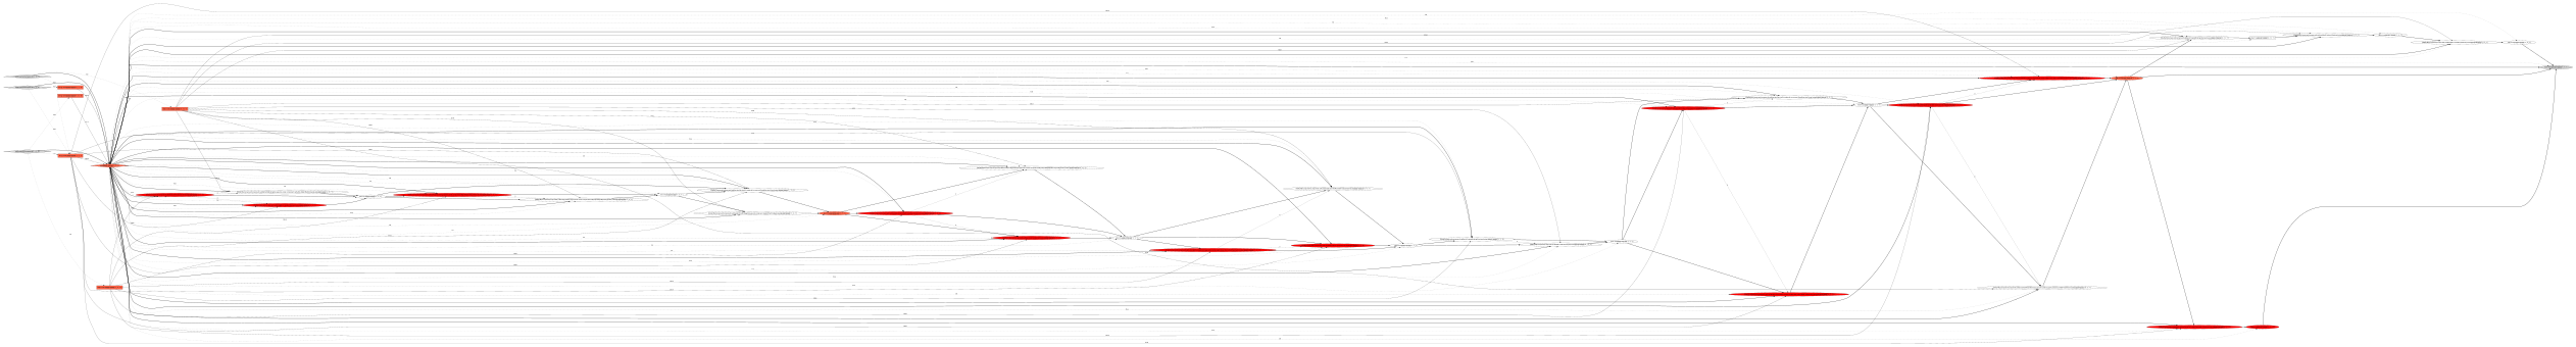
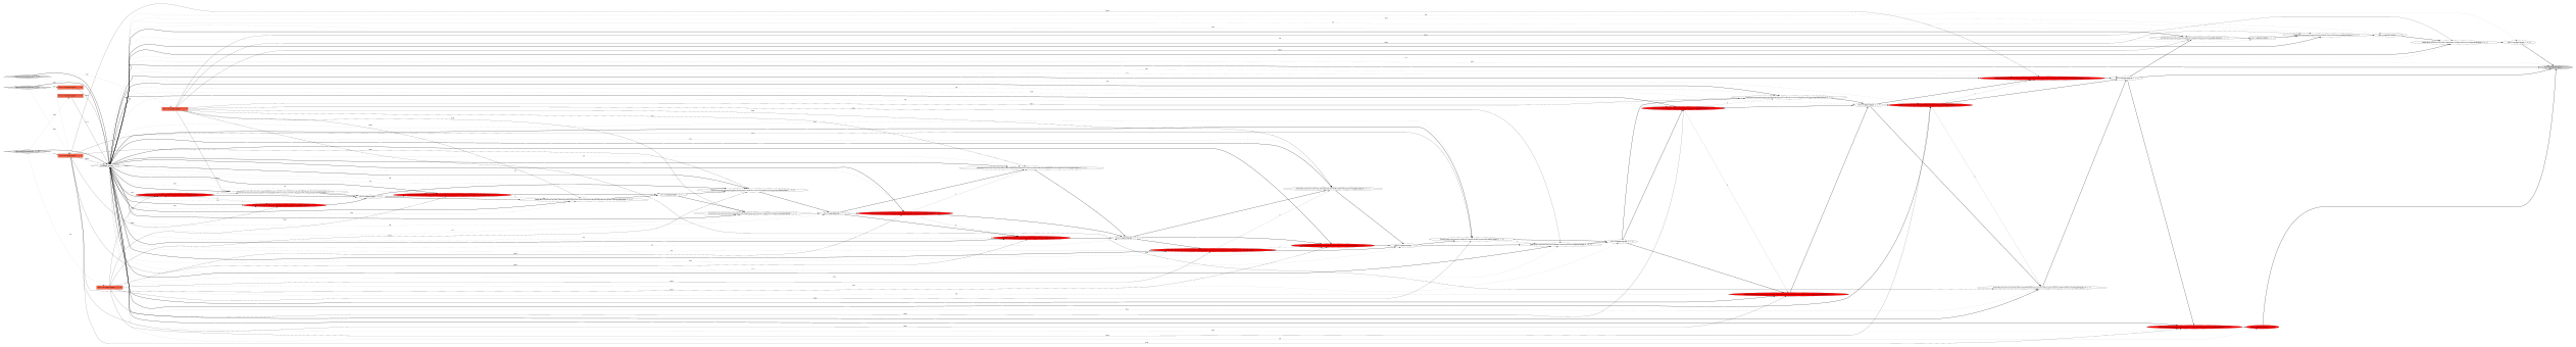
  digraph {
    fontname=Inter
    rankdir=LR
    node [fillcolor=white fontname=Inter shape=ellipse style=filled]
    edge [fontname=Inter style=bold]
    n1 [fillcolor=lightgray label="setPropertyOnComponent['0', '1', '0']" shape=diamond]
    n2 [fillcolor=tomato label="String name@@@2@@@['1', '1', '1']" shape=box]
-   n3 [fillcolor=tomato label="name@@@3@@@['1', '1', '1']" shape=diamond]
+   n3 [label="name@@@3@@@['1', '1', '1']" shape=diamond]
    n4 [fillcolor=tomato label="String name@@@2@@@['0', '1', '0']" shape=box]
    n5 [fillcolor=red label="((NettyComponent)component).setUseGlobalSslContextParameters((boolean)value)@@@18@@@['0', '1', '0']"]
    n6 [label="((NettyComponent)component).setExecutorService((io.netty.util.concurrent.EventExecutorGroup)value)@@@6@@@['1', '1', '0']"]
    n7 [fillcolor=red label="((NettyComponent)component).setSslContextParameters((org.apache.camel.support.jsse.SSLContextParameters)value)@@@16@@@['0', '1', '0']"]
    n8 [fillcolor=red label="((NettyComponent)component).setLazyStartProducer((boolean)value)@@@10@@@['0', '1', '0']"]
    n9 [fillcolor=red label="((NettyComponent)component).setMaximumPoolSize((int)value)@@@8@@@['0', '1', '0']"]
    n10 [fillcolor=red label="((NettyComponent)component).setConfiguration((org.apache.camel.component.netty.NettyConfiguration)value)@@@14@@@['0', '1', '0']"]
    n11 [fillcolor=red label="((NettyComponent)component).setBridgeErrorHandler((boolean)value)@@@4@@@['0', '1', '0']"]
    n12 [label="((NettyComponent)component).setBasicPropertyBinding((boolean)value)@@@12@@@['1', '1', '0']"]
    n13 [label="return true@@@23@@@['0', '0', '1']"]
    n14 [label="((NettyHttpComponent)component).setBridgeErrorHandler((boolean)value)@@@24@@@['0', '0', '1']"]
-   n15 [fillcolor=tomato label="return true@@@19@@@['1', '1', '1']"]
+   n15 [label="return true@@@19@@@['1', '1', '1']"]
    n16 [fillcolor=lightgray label="return false@@@26@@@['1', '1', '1']"]
    n17 [label="((NettyHttpComponent)component).setBasicPropertyBinding((boolean)value)@@@20@@@['0', '0', '1']"]
    n18 [label="((NettyHttpComponent)component).setLazyStartProducer((boolean)value)@@@22@@@['0', '0', '1']"]
    n19 [label="((NettyHttpComponent)component).setMaximumPoolSize((int)value)@@@14@@@['0', '0', '1']"]
    n20 [label="return true@@@15@@@['1', '1', '1']"]
-   n21 [fillcolor=tomato label="return true@@@9@@@['1', '1', '1']"]
+   n21 [label="return true@@@9@@@['1', '1', '1']"]
    n22 [fillcolor=red label="((NettyComponent)component).setBridgeErrorHandler((boolean)value)@@@18@@@['1', '0', '0']"]
    n23 [fillcolor=red label="((NettyComponent)component).setUseGlobalSslContextParameters((boolean)value)@@@10@@@['1', '0', '0']"]
    n24 [fillcolor=red label="((NettyComponent)component).setMaximumPoolSize((int)value)@@@4@@@['1', '0', '0']"]
    n25 [fillcolor=red label="((NettyComponent)component).setSslContextParameters((org.apache.camel.support.jsse.SSLContextParameters)value)@@@12@@@['1', '0', '0']"]
    n26 [fillcolor=red label="((NettyComponent)component).setConfiguration((org.apache.camel.component.netty.NettyConfiguration)value)@@@6@@@['1', '0', '0']"]
    n27 [fillcolor=red label="((NettyComponent)component).setLazyStartProducer((boolean)value)@@@16@@@['1', '0', '0']"]
    n28 [label="return true@@@13@@@['1', '1', '1']"]
    n29 [label="return true@@@7@@@['1', '0', '1']"]
    n30 [label="((NettyHttpComponent)component).setHeaderFilterStrategy((org.apache.camel.spi.HeaderFilterStrategy)value)@@@8@@@['0', '0', '1']"]
    n31 [label="return true@@@17@@@['1', '1', '1']"]
    n32 [label="((NettyHttpComponent)component).setSslContextParameters((org.apache.camel.support.jsse.SSLContextParameters)value)@@@18@@@['0', '0', '1']"]
    n33 [label="((NettyHttpComponent)component).setSecurityConfiguration((org.apache.camel.component.netty.http.NettyHttpSecurityConfiguration)value)@@@10@@@['0', '0', '1']"]
    n34 [label="return true@@@21@@@['0', '0', '1']" shape=box]
    n35 [label="((NettyHttpComponent)component).setNettyHttpBinding((org.apache.camel.component.netty.http.NettyHttpBinding)value)@@@4@@@['0', '0', '1']"]
    n36 [label="return true@@@5@@@['1', '1', '1']"]
    n37 [label="return true@@@11@@@['1', '1', '1']"]
    n38 [label="return true@@@25@@@['0', '0', '1']"]
    n39 [label="((NettyHttpComponent)component).setUseGlobalSslContextParameters((boolean)value)@@@12@@@['0', '0', '1']"]
    n40 [label="((NettyHttpComponent)component).setExecutorService((io.netty.util.concurrent.EventExecutorGroup)value)@@@16@@@['0', '0', '1']"]
    n41 [label="((NettyHttpComponent)component).setConfiguration((org.apache.camel.component.netty.http.NettyHttpConfiguration)value)@@@6@@@['0', '0', '1']"]
    n42 [fillcolor=red label="return true@@@19@@@['0', '1', '0']"]
    n43 [fillcolor=tomato label="String name@@@2@@@['1', '0', '0']" shape=box]
    n44 [fillcolor=tomato label="Object value@@@2@@@['1', '0', '0']" shape=box]
    n45 [fillcolor=lightgray label="setPropertyOnComponent['0', '0', '1']" shape=diamond]
    n46 [fillcolor=tomato label="Object value@@@2@@@['0', '0', '1']" shape=box]
    n47 [fillcolor=lightgray label="setPropertyOnComponent['1', '0', '0']" shape=diamond]
    n1 -> n2 [label=true style=dotted]
    n1 -> n3
    n1 -> n4 [label=true style=dotted]
    n2 -> n3 [label=name style=solid]
    n2 -> n5 [label=value style=solid]
    n2 -> n6 [label=value style=solid]
    n2 -> n7 [label=value style=solid]
    n2 -> n8 [label=value style=solid]
    n2 -> n9 [label=value style=solid]
    n2 -> n10 [label=value style=solid]
    n2 -> n11 [label=value style=solid]
    n2 -> n12 [label=value style=solid]
    n3 -> n5 [label=true style=dotted]
    n3 -> n5
    n3 -> n6
    n3 -> n6 [label=true style=dotted]
    n3 -> n7 [label=true style=dotted]
    n3 -> n7
    n3 -> n8 [label=true style=dotted]
    n3 -> n8
    n3 -> n9 [label=true style=dotted]
    n3 -> n9
    n3 -> n10
    n3 -> n10 [label=true style=dotted]
    n3 -> n11
    n3 -> n11 [label=true style=dotted]
    n3 -> n12 [label=true style=dotted]
    n3 -> n12
    n3 -> n13 [label=true style=dotted]
    n3 -> n14
    n3 -> n14 [label=true style=dotted]
    n3 -> n15 [label=true style=dotted]
    n3 -> n16 [label=true style=dotted]
    n3 -> n16
    n3 -> n17 [label=true style=dotted]
    n3 -> n17
    n3 -> n18
    n3 -> n18 [label=true style=dotted]
    n3 -> n19
    n3 -> n19 [label=true style=dotted]
    n3 -> n20 [label=true style=dotted]
    n3 -> n21 [label=true style=dotted]
    n3 -> n22
    n3 -> n22 [label=true style=dotted]
    n3 -> n23
    n3 -> n23 [label=true style=dotted]
    n3 -> n24 [label=true style=dotted]
    n3 -> n24
    n3 -> n25 [label=true style=dotted]
    n3 -> n25
    n3 -> n26
    n3 -> n26 [label=true style=dotted]
    n3 -> n27
    n3 -> n27 [label=true style=dotted]
    n3 -> n28 [label=true style=dotted]
    n3 -> n29 [label=true style=dotted]
    n3 -> n30 [label=true style=dotted]
    n3 -> n30
    n3 -> n31 [label=true style=dotted]
    n3 -> n32
    n3 -> n32 [label=true style=dotted]
    n3 -> n33
    n3 -> n33 [label=true style=dotted]
    n3 -> n34 [label=true style=dotted]
    n3 -> n35 [label=true style=dotted]
    n3 -> n35
    n3 -> n36 [label=true style=dotted]
    n3 -> n37 [label=true style=dotted]
    n3 -> n38 [label=true style=dotted]
    n3 -> n39 [label=true style=dotted]
    n3 -> n39
    n3 -> n40
    n3 -> n40 [label=true style=dotted]
    n3 -> n41 [label=true style=dotted]
    n3 -> n41
    n3 -> n42 [label=true style=dotted]
    n4 -> n3 [label=name style=solid]
    n5 -> n42
    n6 -> n21
    n7 -> n15
    n8 -> n28
    n9 -> n37
    n10 -> n31
    n11 -> n36
    n12 -> n19 [label=0 style=dashed]
    n12 -> n20
    n13 -> n14
    n14 -> n38
    n15 -> n5
    n15 -> n16
    n15 -> n17
    n17 -> n34
    n18 -> n13
    n19 -> n20
    n20 -> n10
    n20 -> n27
    n20 -> n40
    n21 -> n9
    n21 -> n23
    n21 -> n33
    n22 -> n7 [label=0 style=dashed]
    n22 -> n15
    n22 -> n32 [label=0 style=dashed]
    n23 -> n9 [label=0 style=dashed]
    n23 -> n33 [label=0 style=dashed]
    n23 -> n37
    n24 -> n11 [label=0 style=dashed]
    n24 -> n35 [label=0 style=dashed]
    n24 -> n36
    n25 -> n8 [label=0 style=dashed]
    n25 -> n28
    n25 -> n39 [label=0 style=dashed]
    n26 -> n29
    n26 -> n41 [label=0 style=dashed]
    n27 -> n10 [label=0 style=dashed]
    n27 -> n31
    n27 -> n40 [label=0 style=dashed]
    n28 -> n12
    n28 -> n19
    n29 -> n6
    n29 -> n30
    n30 -> n21
    n31 -> n7
    n31 -> n22
    n31 -> n32
    n32 -> n15
    n33 -> n37
    n34 -> n18
    n35 -> n36
    n36 -> n6
    n36 -> n26
    n36 -> n41
    n37 -> n8
    n37 -> n25
    n37 -> n39
    n38 -> n16
    n39 -> n28
    n40 -> n31
    n41 -> n29
    n42 -> n16
    n43 -> n3 [label=name style=solid]
    n44 -> n6 [label=value style=solid]
    n44 -> n12 [label=value style=solid]
    n44 -> n22 [label=value style=solid]
    n44 -> n23 [label=value style=solid]
    n44 -> n24 [label=value style=solid]
    n44 -> n25 [label=value style=solid]
    n44 -> n26 [label=value style=solid]
    n44 -> n27 [label=value style=solid]
    n45 -> n2 [label=true style=dotted]
    n45 -> n3
    n45 -> n46 [label=true style=dotted]
    n46 -> n14 [label=value style=solid]
    n46 -> n17 [label=value style=solid]
    n46 -> n18 [label=value style=solid]
    n46 -> n19 [label=value style=solid]
    n46 -> n30 [label=value style=solid]
    n46 -> n32 [label=value style=solid]
    n46 -> n33 [label=value style=solid]
    n46 -> n35 [label=value style=solid]
    n46 -> n39 [label=value style=solid]
    n46 -> n40 [label=value style=solid]
    n46 -> n41 [label=value style=solid]
    n47 -> n2 [label=true style=dotted]
    n47 -> n3
    n47 -> n43 [label=true style=dotted]
    n47 -> n44 [label=true style=dotted]
  }
